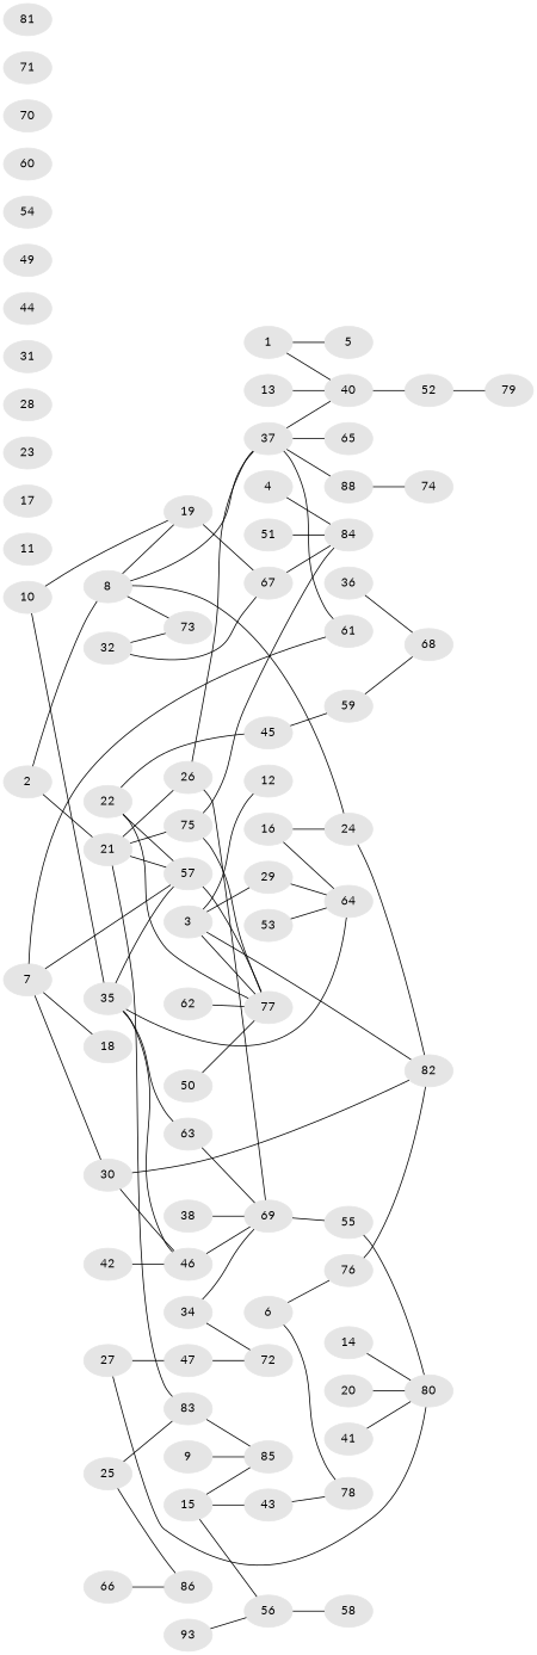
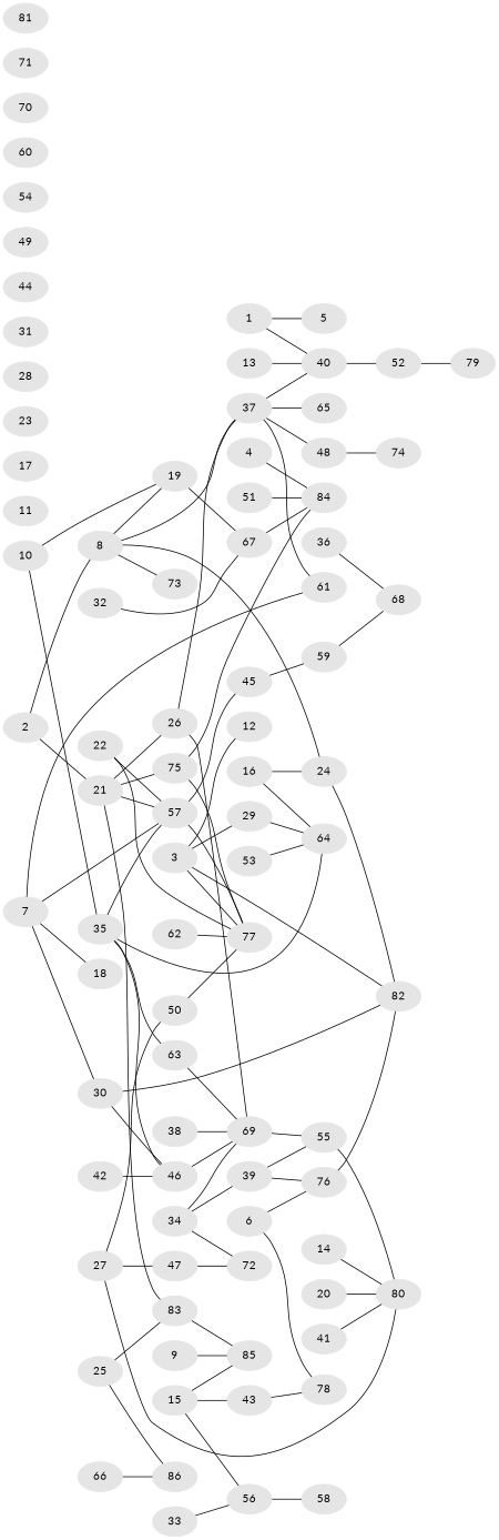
  graph {
    fontname=Lato
    rankdir=LR
    node [color=gray90 fontname=Lato style=filled]
    edge [fontname=Lato]
    1
    5
    40
    52
    2
    8
    21
    19
    24
    37
    73
    57
    26
    75
    83
    3
    12
    29
    77
    82
    64
    4
    84
    6
    76
    78
    7
    18
    30
    61
    46
    67
-   48 [label=88]
+   48
    65
    9
    85
    25
    86
    10
    35
    63
    11
    13
    14
    80
    15
    43
    56
    58
    16
    17
    20
    69
    22
    45
    59
    23
    55
    27
    47
    50
    72
    28
    31
    32
-   33 [label=93]
+   33
    34
+   39
    36
    68
    74
    38
    79
    41
    42
    44
    49
    51
    53
    54
    60
    62
    66
    70
    71
    81
    1 -- 5
    1 -- 40
    40 -- 52
    52 -- 79
    2 -- 8
    2 -- 21
    8 -- 19
    8 -- 24
    8 -- 37
    8 -- 73
    21 -- 57
    21 -- 26
    21 -- 75
    21 -- 83
    19 -- 67
    24 -- 82
    37 -- 40
    37 -- 61
    37 -- 48
    37 -- 65
    57 -- 77
    26 -- 37
    26 -- 69
    75 -- 77
    75 -- 84
    83 -- 85
    3 -- 12
    3 -- 29
    3 -- 77
    3 -- 82
    29 -- 64
    4 -- 84
    6 -- 76
    6 -- 78
    76 -- 82
    7 -- 57
    7 -- 18
    7 -- 30
    7 -- 61
    30 -- 82
    30 -- 46
    46 -- 69
    67 -- 84
    48 -- 74
    9 -- 85
    25 -- 83
    25 -- 86
    10 -- 19
    10 -- 35
    35 -- 57
    35 -- 64
    35 -- 46
    35 -- 63
    63 -- 69
    13 -- 40
    14 -- 80
    15 -- 85
    15 -- 43
    15 -- 56
    43 -- 78
    56 -- 58
    16 -- 24
    16 -- 64
    20 -- 80
    69 -- 55
    22 -- 57
    22 -- 77
-   22 -- 45
+   57 -- 45
    45 -- 59
    59 -- 68
    55 -- 80
    27 -- 80
    27 -- 47
+   27 -- 50
    47 -- 72
    50 -- 77
-   32 -- 73
    32 -- 67
    33 -- 56
    34 -- 69
    34 -- 72
+   34 -- 39
+   39 -- 76
+   39 -- 55
    36 -- 68
    38 -- 69
    41 -- 80
    42 -- 46
    51 -- 84
    53 -- 64
    62 -- 77
    66 -- 86
  }
